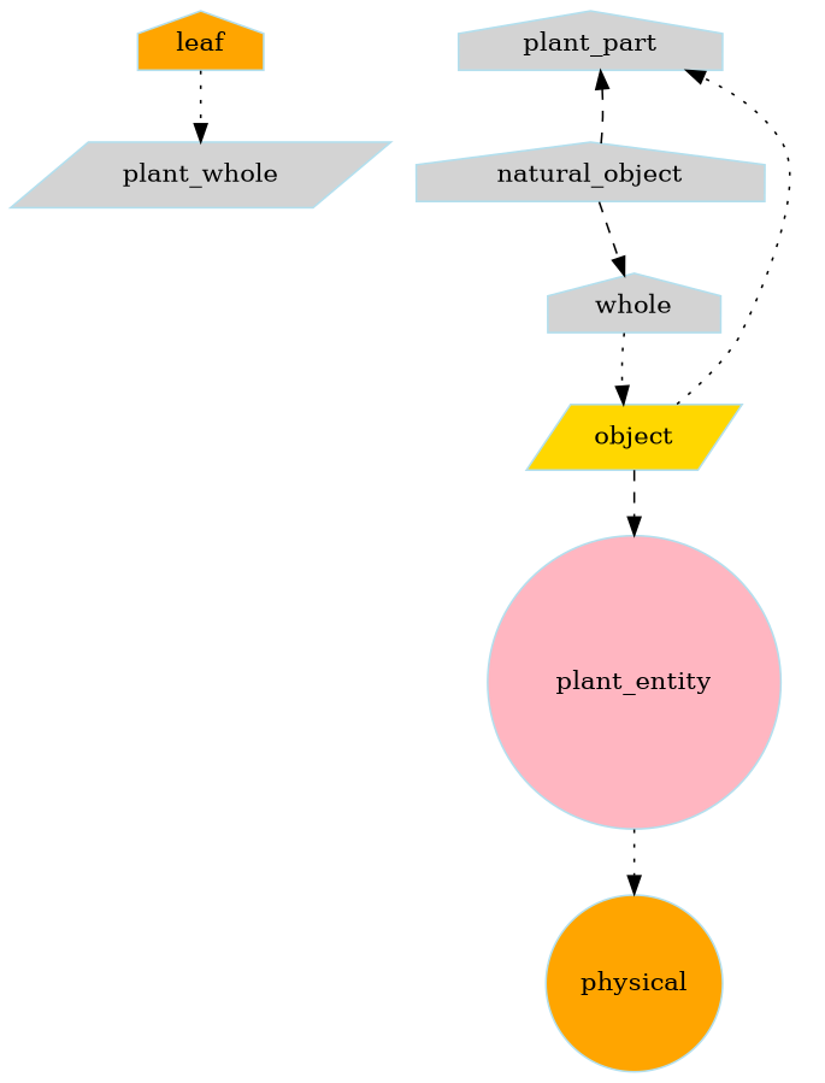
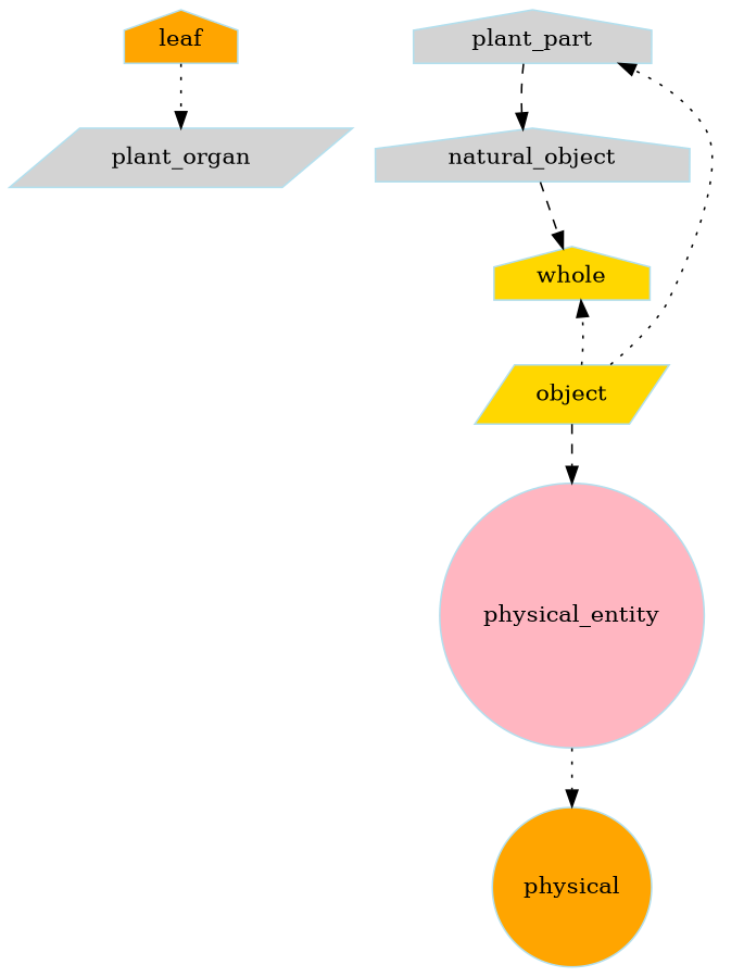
  digraph {
    node [color=lightblue2 fillcolor=lightgrey shape=house style=filled]
    edge [style=dotted]
    leaf [fillcolor=orange]
-   plant_organ [shape=parallelogram label=plant_whole]
+   plant_organ [shape=parallelogram]
    plant_part
    natural_object
-   whole
+   whole [fillcolor=gold]
    object [fillcolor=gold shape=parallelogram]
-   physical_entity [fillcolor=lightpink shape=circle label=plant_entity]
+   physical_entity [fillcolor=lightpink shape=circle]
    n8 [fillcolor=orange label=physical shape=circle]
    leaf -> plant_organ
-   natural_object -> plant_part [style=dashed]
+   plant_part -> natural_object [style=dashed]
    natural_object -> whole [style=dashed]
-   whole -> object
+   object -> whole
    object -> plant_part
    object -> physical_entity [style=dashed]
    physical_entity -> n8
  }
